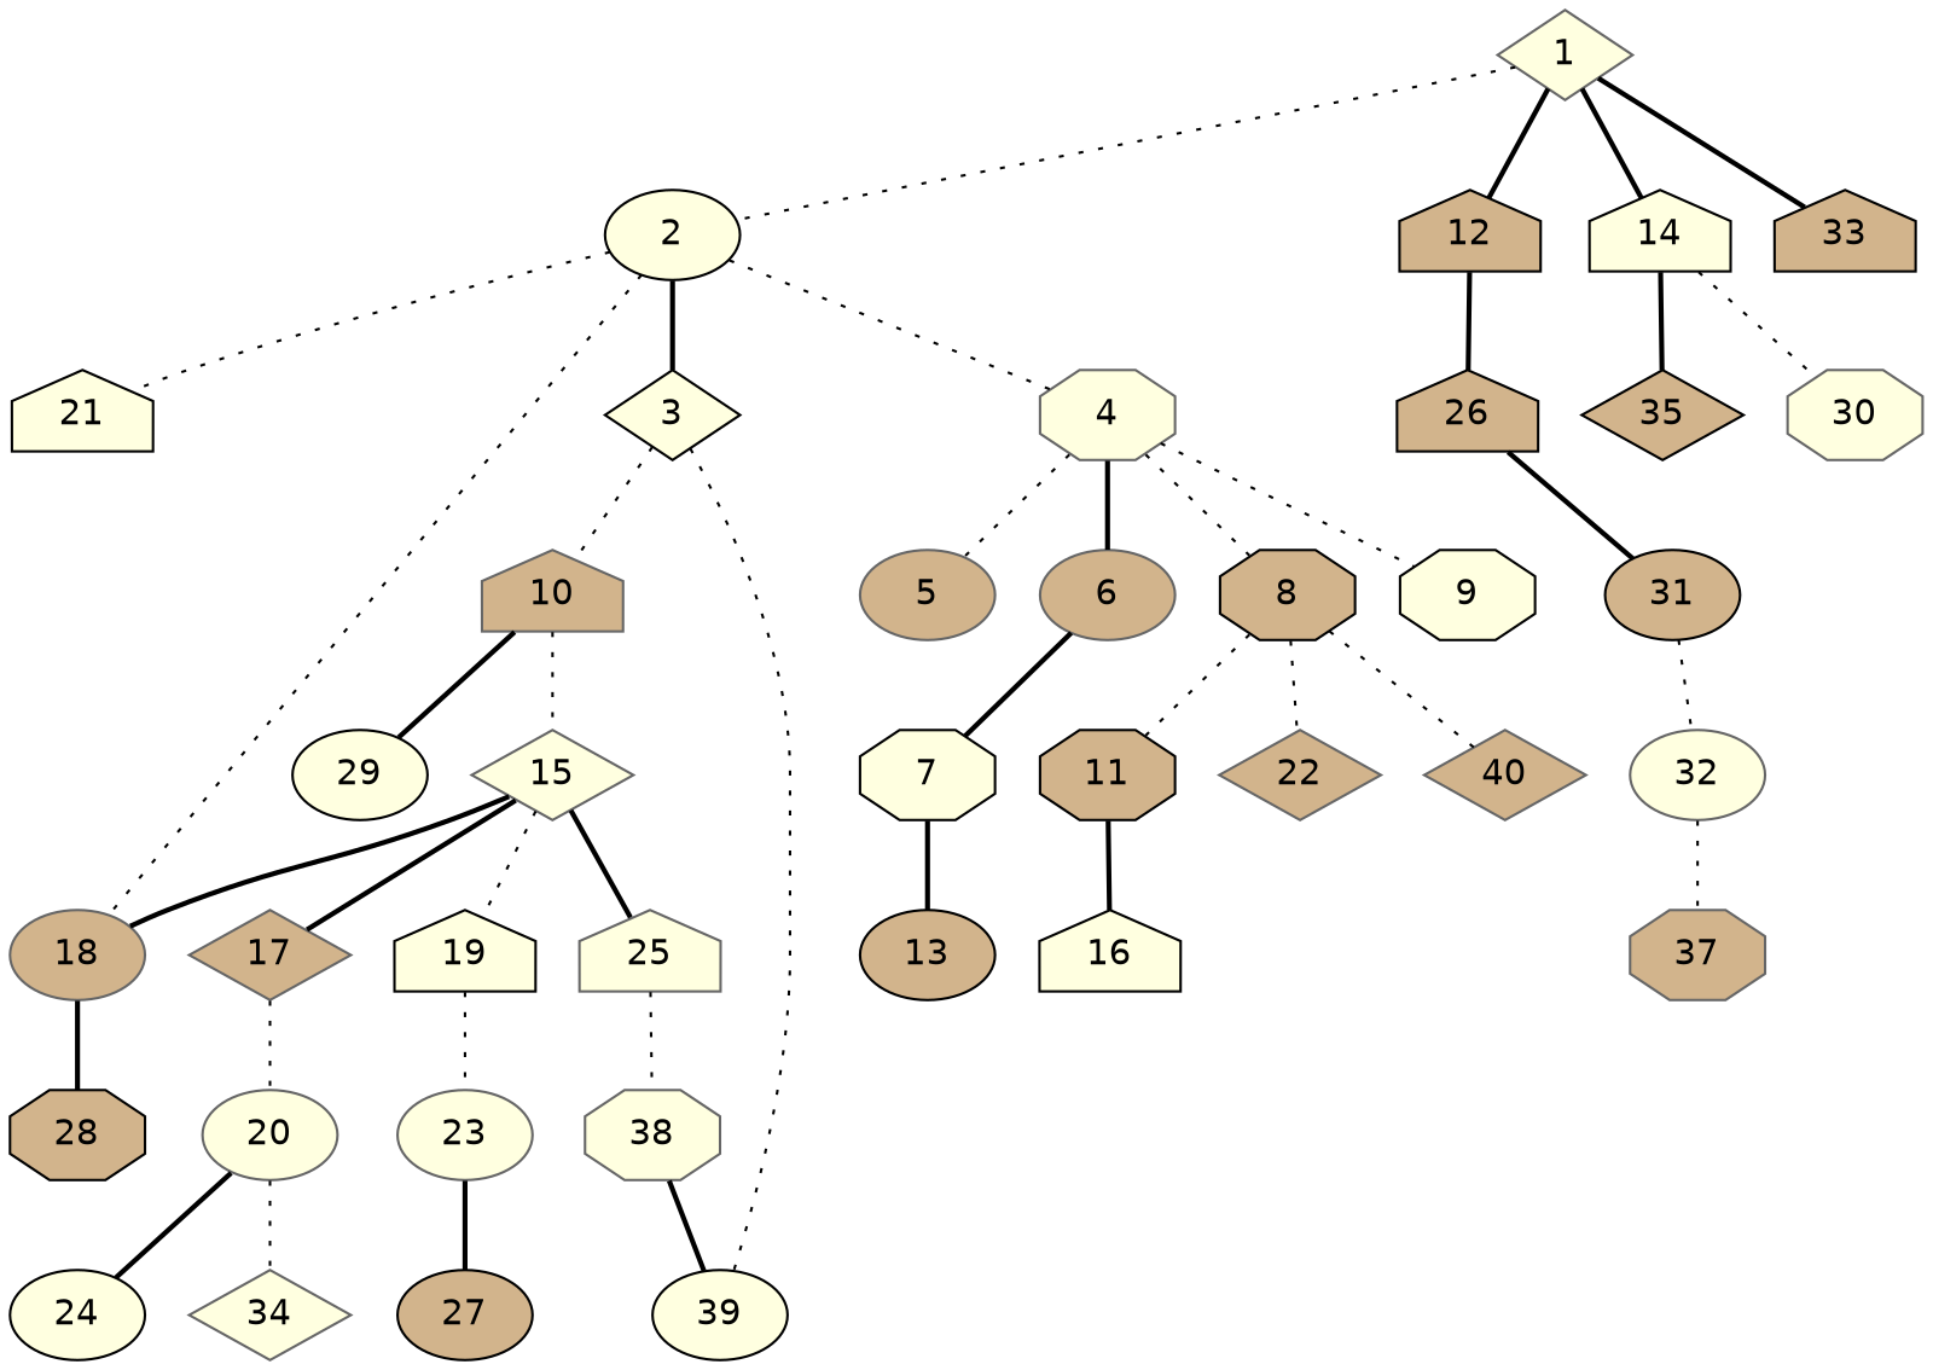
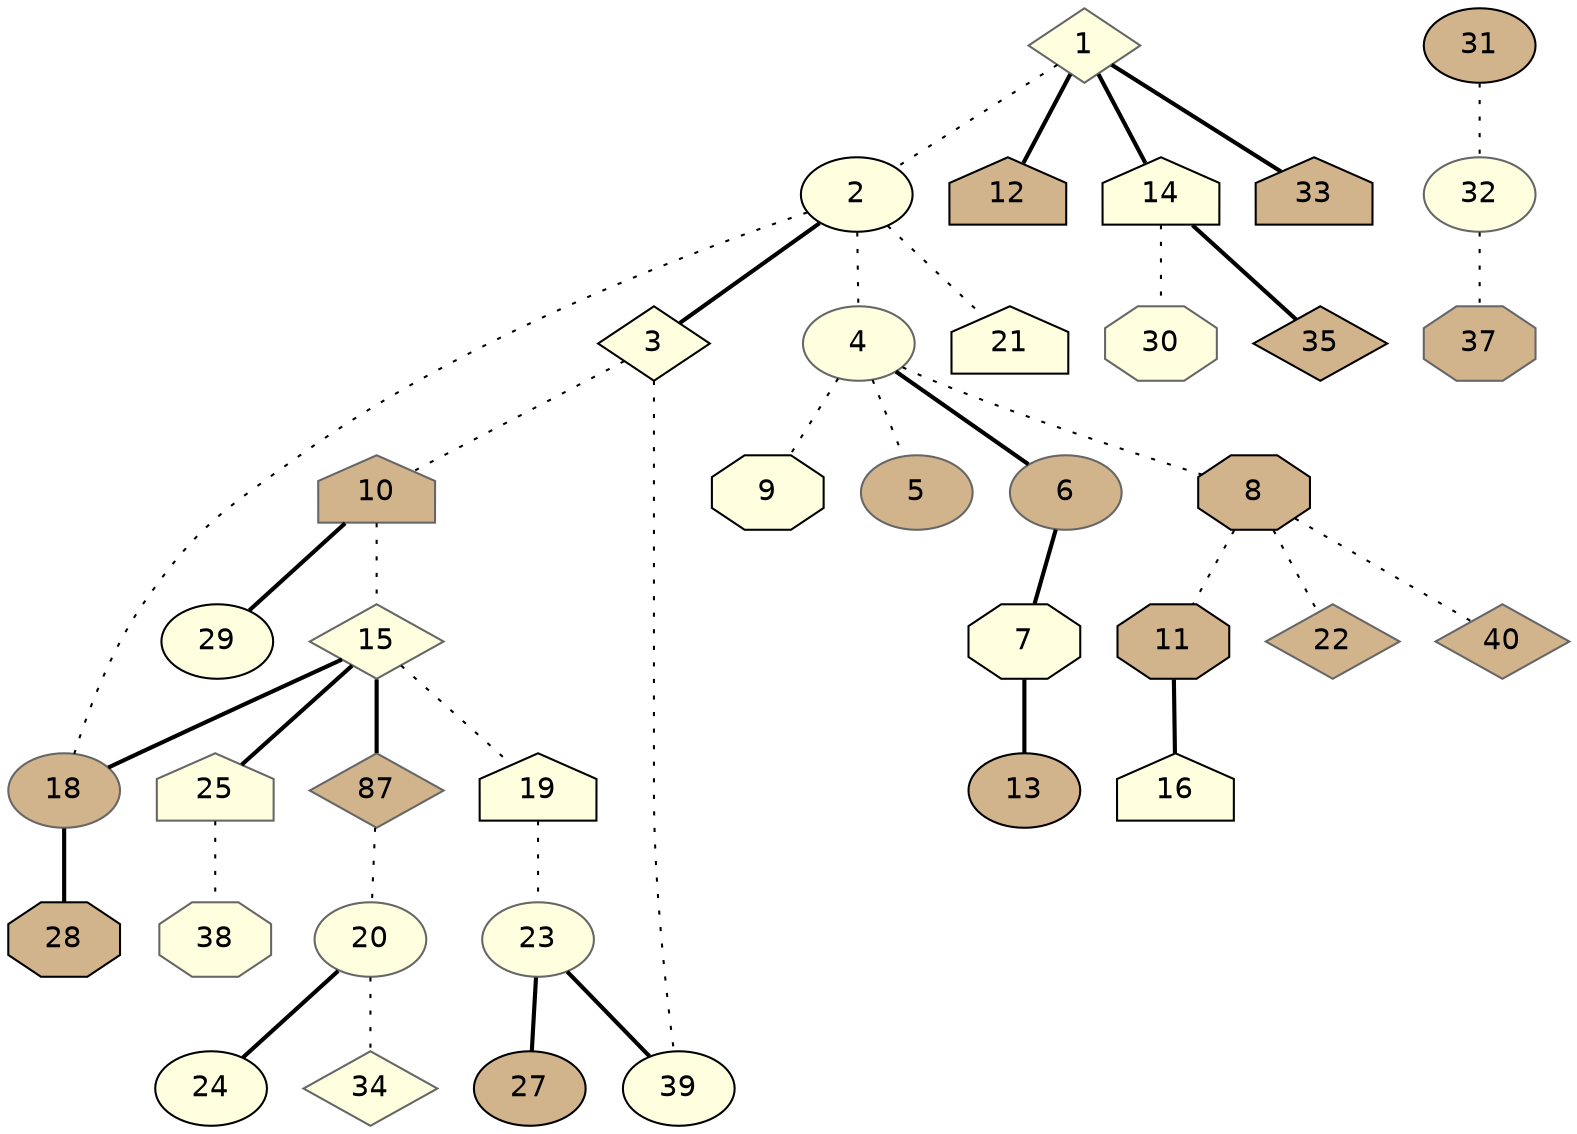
  graph {
    fontname="DejaVu Sans"
    node [color=black fillcolor=lightyellow fontname="DejaVu Sans" shape=ellipse style=filled]
    edge [fontname="DejaVu Sans" style=dotted]
    1 [color=gray40 shape=diamond]
    2
    12 [fillcolor=tan shape=house]
    14 [shape=house]
    33 [fillcolor=tan shape=house]
    3 [shape=diamond]
-   4 [color=gray40 shape=octagon]
+   4 [color=gray40]
    18 [color=gray40 fillcolor=tan]
    21 [shape=house]
-   26 [fillcolor=tan shape=house]
    30 [color=gray40 shape=octagon]
    35 [fillcolor=tan shape=diamond]
    10 [color=gray40 fillcolor=tan shape=house]
    39
    5 [color=gray40 fillcolor=tan]
    6 [color=gray40 fillcolor=tan]
    8 [fillcolor=tan shape=octagon]
    9 [shape=octagon]
    28 [fillcolor=tan shape=octagon]
    31 [fillcolor=tan]
    15 [color=gray40 shape=diamond]
    29
    7 [shape=octagon]
    11 [fillcolor=tan shape=octagon]
    22 [color=gray40 fillcolor=tan shape=diamond]
    40 [color=gray40 fillcolor=tan shape=diamond]
-   17 [color=gray40 fillcolor=tan shape=diamond]
+   17 [color=gray40 fillcolor=tan shape=diamond label=87]
    19 [shape=house]
    25 [color=gray40 shape=house]
    13 [fillcolor=tan]
    16 [shape=house]
    20 [color=gray40]
    23 [color=gray40]
    38 [color=gray40 shape=octagon]
    32 [color=gray40]
    24
    34 [color=gray40 shape=diamond]
    27 [fillcolor=tan]
    37 [color=gray40 fillcolor=tan shape=octagon]
    1 -- 2
    1 -- 12 [style=bold]
    1 -- 14 [style=bold]
    1 -- 33 [style=bold]
    2 -- 3 [style=bold]
    2 -- 4
    2 -- 18
    2 -- 21
-   12 -- 26 [style=bold]
    14 -- 30
    14 -- 35 [style=bold]
    3 -- 10
    3 -- 39
    4 -- 5
    4 -- 6 [style=bold]
    4 -- 8
    4 -- 9
    18 -- 28 [style=bold]
-   26 -- 31 [style=bold]
    10 -- 15
    10 -- 29 [style=bold]
    6 -- 7 [style=bold]
    8 -- 11
    8 -- 22
    8 -- 40
    31 -- 32
    15 -- 18 [style=bold]
    15 -- 17 [style=bold]
    15 -- 19
    15 -- 25 [style=bold]
    7 -- 13 [style=bold]
    11 -- 16 [style=bold]
    17 -- 20
    19 -- 23
    25 -- 38
    20 -- 24 [style=bold]
    20 -- 34
    23 -- 27 [style=bold]
-   38 -- 39 [style=bold]
+   23 -- 39 [style=bold]
    32 -- 37
  }
